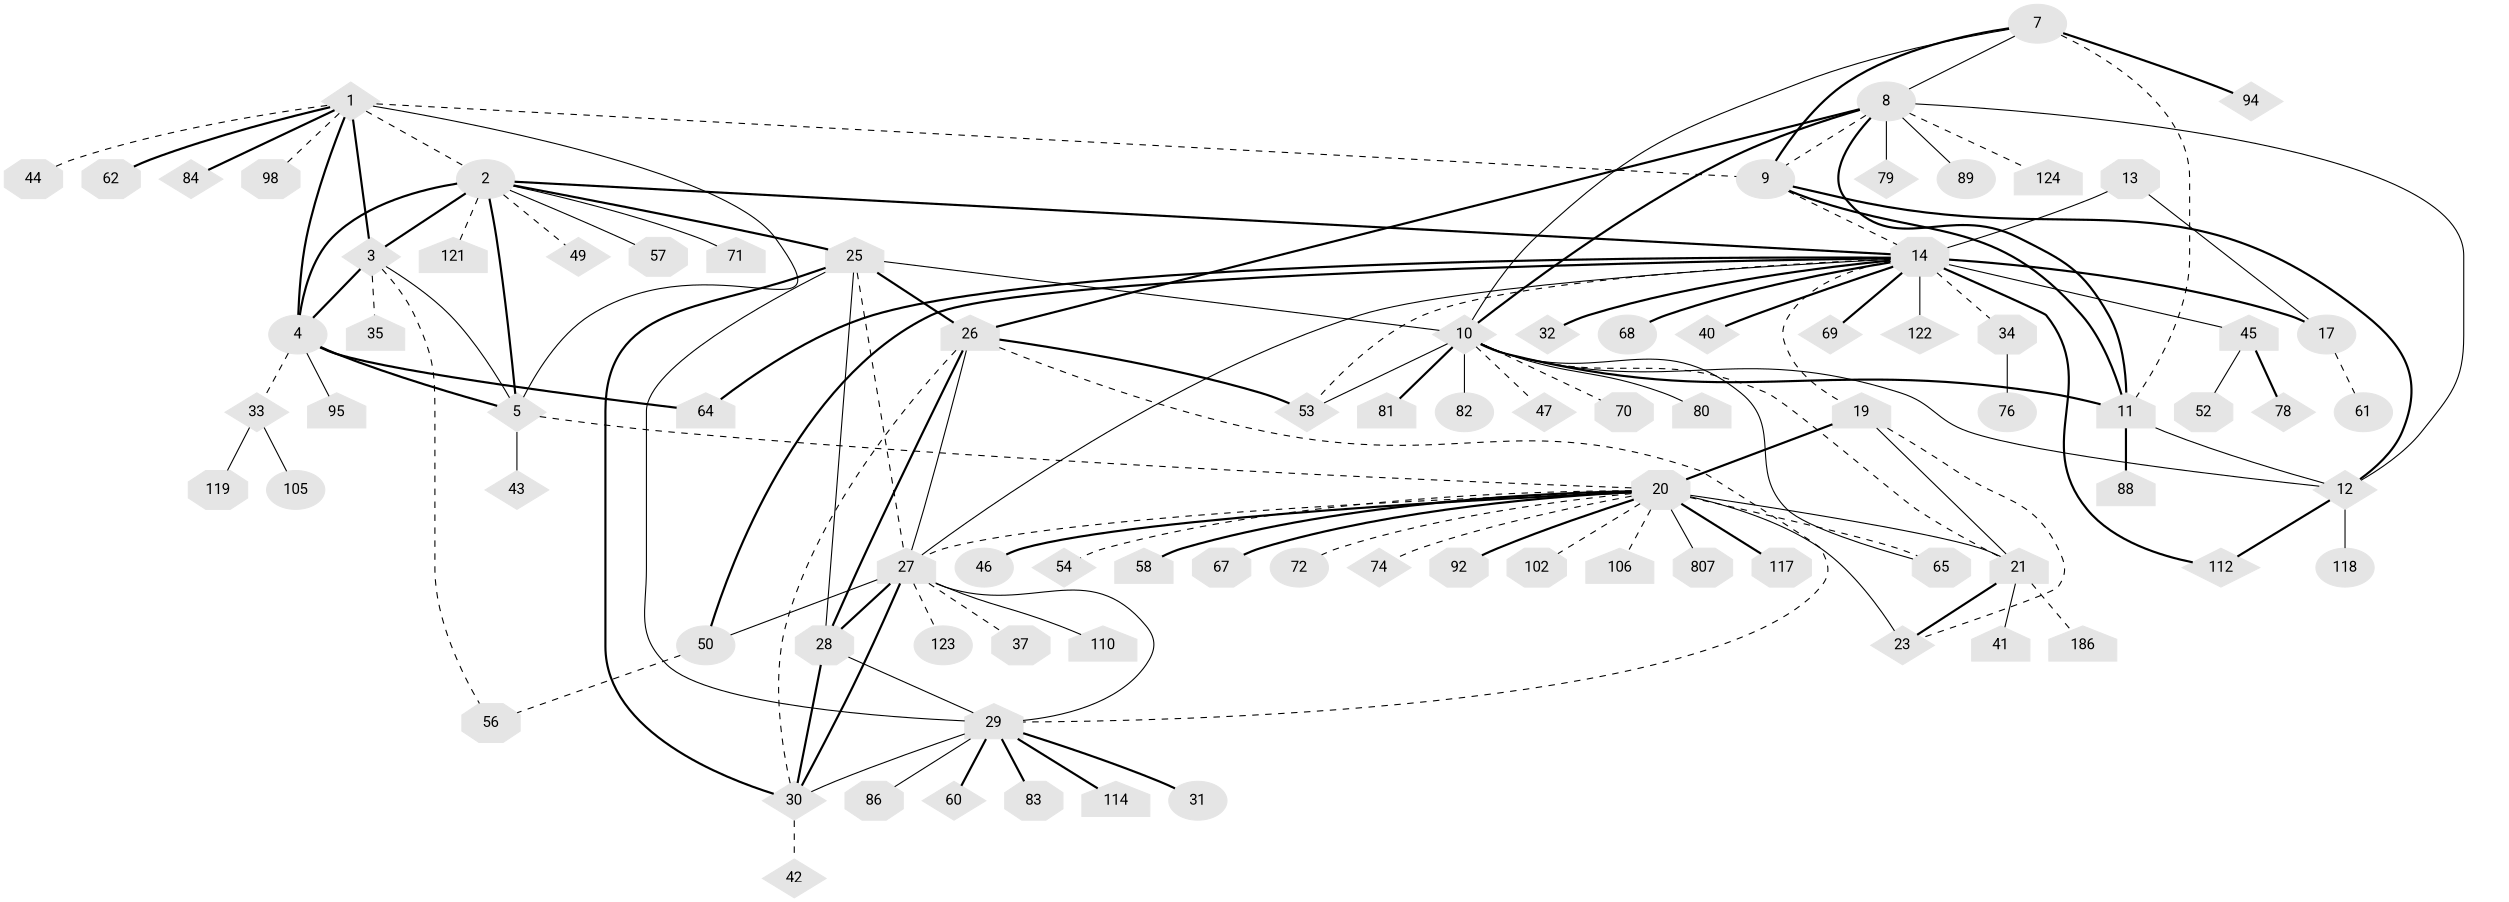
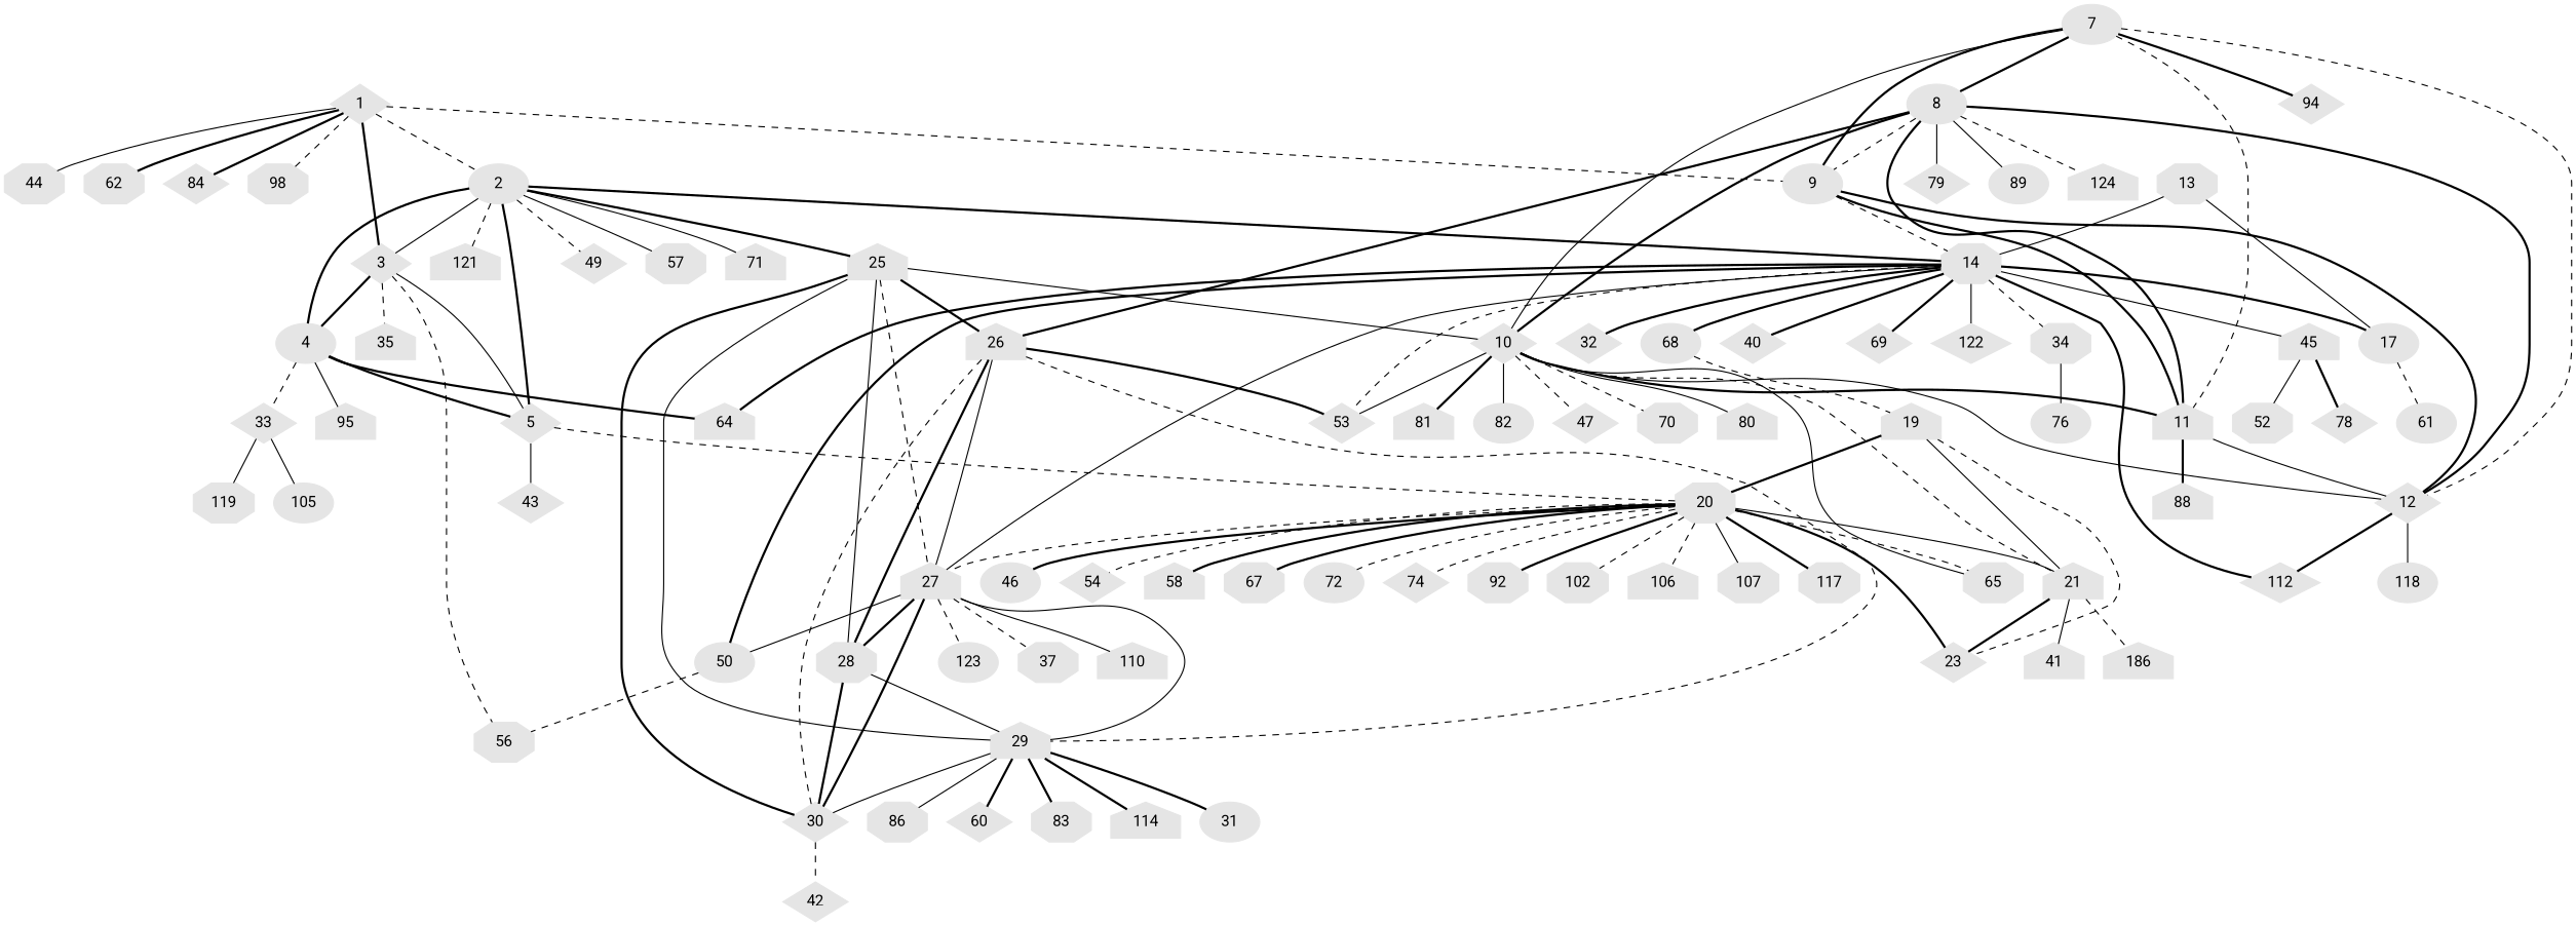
  graph {
    fontname=Roboto
    node [color=gray90 fontname=Roboto shape=diamond style=filled]
    edge [fontname=Roboto style=bold]
    2 [shape=ellipse super="+6"]
    3 [super="+91+101"]
    4 [shape=ellipse]
    5
    14 [shape=octagon super="+15+16"]
    25 [shape=house super="+48"]
    49
    57 [shape=octagon]
    71 [shape=house]
    121 [shape=house]
    1
    9 [shape=ellipse super="+77"]
    44 [shape=octagon]
    62 [shape=octagon]
    84
    98 [shape=octagon]
    35 [shape=house]
    56 [shape=octagon]
    33
    64 [shape=house]
    95 [shape=house]
    20 [shape=octagon super="+63+24+39+22"]
    43 [super="+59"]
    11 [shape=house]
    12
    53 [super="+73"]
    112
    17 [shape=ellipse super="+66+113+99"]
    19 [shape=house super="+103"]
    27 [shape=house]
    32 [super="+109"]
    34 [shape=octagon]
    40 [super="+120"]
    45 [shape=house]
    50 [shape=ellipse]
    68 [shape=ellipse super="+93"]
    69 [super="+97"]
    122
    10
    26 [shape=house]
    28 [shape=octagon]
    29 [shape=house]
    30
    105 [shape=ellipse]
    119 [shape=octagon]
    21 [shape=house super="+51+55"]
    65 [shape=octagon super="+111"]
    23
    46 [shape=ellipse]
    54 [super="+108"]
    58 [shape=house]
    67 [shape=octagon]
    72 [shape=ellipse]
    74 [super="+87"]
    92 [shape=octagon]
    102 [shape=octagon]
    106 [shape=house super="+115"]
-   107 [shape=octagon label=807]
+   107 [shape=octagon]
    117 [shape=octagon]
    7 [shape=ellipse]
    8 [shape=ellipse]
    94
    79
    89 [shape=ellipse]
    124 [shape=house]
    47
    70 [shape=octagon super="+96"]
    80 [shape=house]
    81 [shape=house]
    82 [shape=ellipse]
    88 [shape=house]
    118 [shape=ellipse]
    41 [shape=house super="+85+90"]
    n74 [label=186 shape=house]
    13 [shape=octagon]
    61 [shape=ellipse]
    37 [shape=octagon]
    110 [shape=house]
    123 [shape=ellipse]
    76 [shape=ellipse]
    52 [shape=octagon]
    78
    31 [shape=ellipse super="+104"]
    n84 [label=86 shape=octagon super="+38"]
    60
    83 [shape=octagon]
    114 [shape=house]
    42
-   2 -- 3 [weight=2]
+   2 -- 3 [style=solid weight=2]
    2 -- 4 [weight=2]
    2 -- 5 [weight=2]
    2 -- 14
    2 -- 25
    2 -- 49 [style=dashed]
    2 -- 57 [style=solid]
    2 -- 71 [style=solid]
    2 -- 121 [style=dashed]
    3 -- 4
    3 -- 5 [style=solid]
    3 -- 35 [style=dashed]
    3 -- 56 [style=dashed]
    4 -- 5
    4 -- 33 [style=dashed]
    4 -- 64
    4 -- 95 [style=solid]
    5 -- 20 [style=dashed]
    5 -- 43 [style=solid]
    14 -- 64
    14 -- 53 [style=dashed]
    14 -- 112
    14 -- 17 [weight=4]
-   14 -- 19 [style=dashed]
+   68 -- 19 [style=dashed]
    14 -- 27 [style=solid]
    14 -- 32
    14 -- 34 [style=dashed]
    14 -- 40
    14 -- 45 [style=solid]
    14 -- 50
    14 -- 68
    14 -- 69
    14 -- 122 [style=solid]
    25 -- 27 [style=dashed]
    25 -- 10 [style=solid]
    25 -- 26
    25 -- 28 [style=solid]
    25 -- 29 [style=solid]
    25 -- 30
    1 -- 2 [style=dashed weight=2]
    1 -- 3
-   1 -- 4
-   1 -- 5 [style=solid]
    1 -- 9 [style=dashed]
-   1 -- 44 [style=dashed]
+   1 -- 44 [style=solid]
    1 -- 62
    1 -- 84
    1 -- 98 [style=dashed]
    9 -- 14 [style=dashed]
    9 -- 11
    9 -- 12
    33 -- 105 [style=solid]
    33 -- 119 [style=solid]
    20 -- 27 [style=dashed]
    20 -- 21 [style=solid weight=3]
    20 -- 65 [style=dashed]
-   20 -- 23 [style=solid weight=3]
+   20 -- 23 [weight=3]
    20 -- 46
    20 -- 54 [style=dashed]
    20 -- 58
    20 -- 67
    20 -- 72 [style=dashed]
    20 -- 74 [style=dashed]
    20 -- 92
    20 -- 102 [style=dashed]
    20 -- 106 [style=dashed]
    20 -- 107 [style=solid]
    20 -- 117
    11 -- 12 [style=solid]
    11 -- 88
    12 -- 112
    12 -- 118 [style=solid]
    17 -- 61 [style=dashed]
    19 -- 20 [weight=3]
    19 -- 21 [style=solid]
    19 -- 23 [style=dashed]
    27 -- 50 [style=solid]
    27 -- 28
    27 -- 29 [style=solid]
    27 -- 30
    27 -- 37 [style=dashed]
    27 -- 110 [style=solid]
    27 -- 123 [style=dashed]
    34 -- 76 [style=solid]
    45 -- 52 [style=solid]
    45 -- 78
    50 -- 56 [style=dashed]
    10 -- 11
    10 -- 12 [style=solid]
    10 -- 53 [style=solid]
    10 -- 21 [style=dashed]
    10 -- 65 [style=solid]
    10 -- 47 [style=dashed]
    10 -- 70 [style=dashed]
    10 -- 80 [style=solid]
    10 -- 81
    10 -- 82 [style=solid]
    26 -- 53
    26 -- 27 [style=solid]
    26 -- 28
    26 -- 29 [style=dashed]
    26 -- 30 [style=dashed]
    28 -- 29 [style=solid]
    28 -- 30
    29 -- 30 [style=solid]
    29 -- 31
    29 -- n84 [style=solid]
    29 -- 60
    29 -- 83
    29 -- 114
    30 -- 42 [style=dashed]
    21 -- 23
    21 -- 41 [style=solid]
    21 -- n74 [style=dashed]
    7 -- 9
    7 -- 11 [style=dashed]
+   7 -- 12 [style=dashed]
    7 -- 10 [style=solid]
-   7 -- 8 [style=solid]
+   7 -- 8
    7 -- 94
    8 -- 9 [style=dashed]
    8 -- 11
-   8 -- 12 [style=solid]
+   8 -- 12
    8 -- 10
    8 -- 26
    8 -- 79 [style=solid]
    8 -- 89 [style=solid]
    8 -- 124 [style=dashed]
    13 -- 14 [style=solid weight=4]
    13 -- 17 [style=solid]
  }
